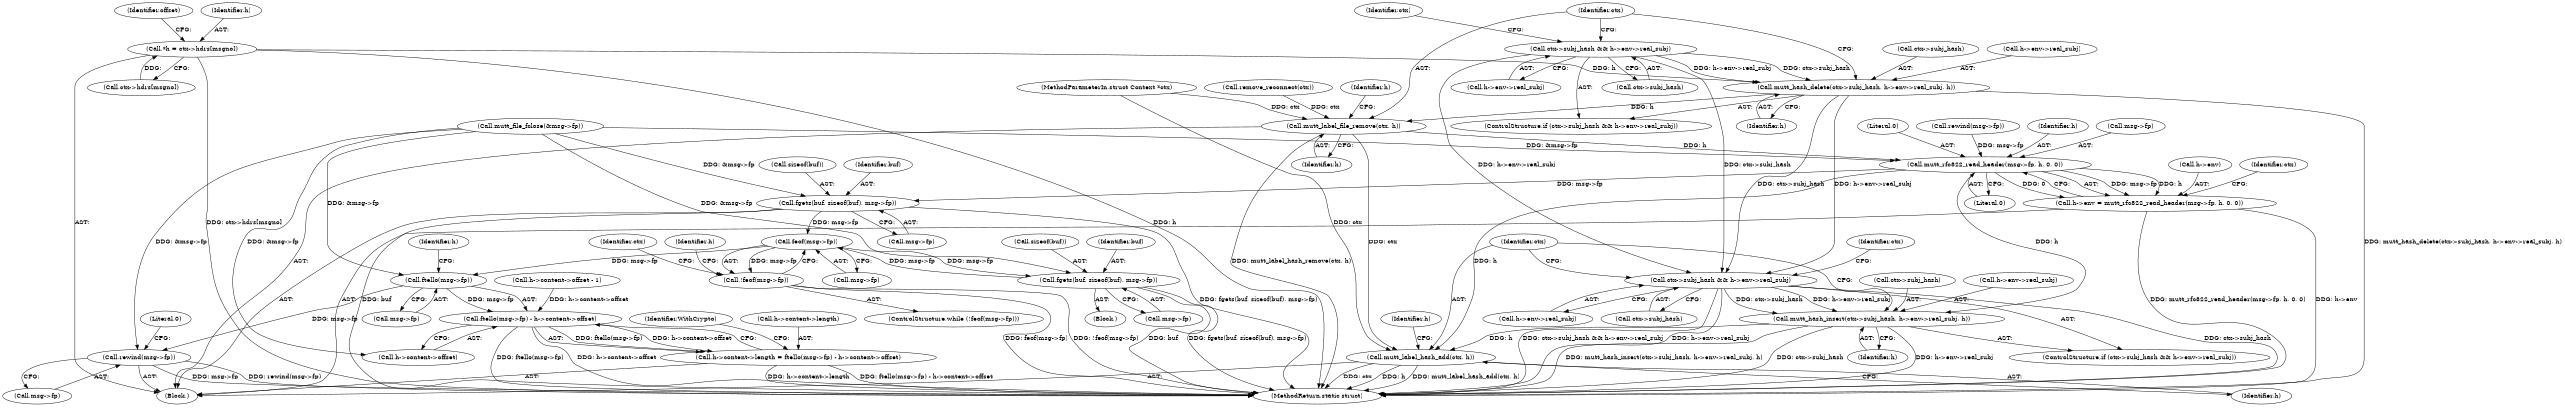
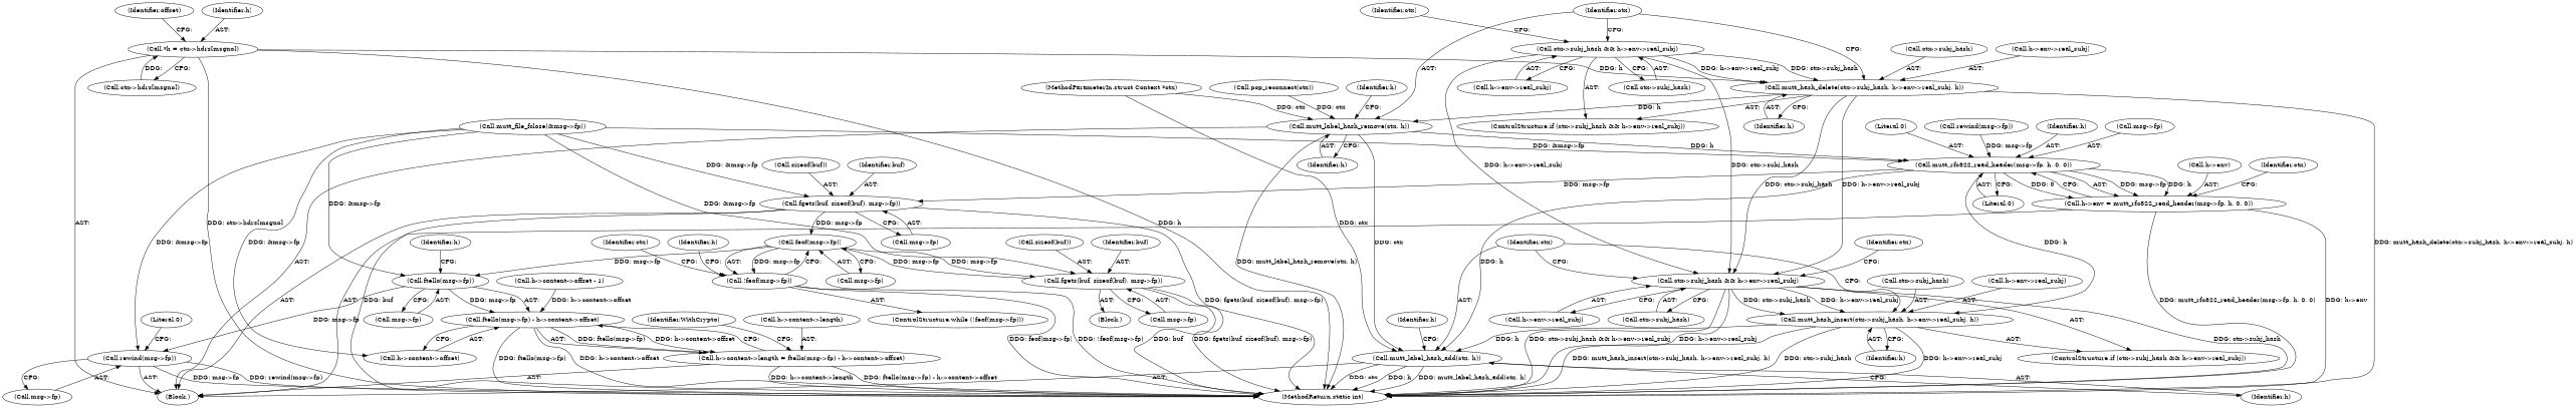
  digraph {
    n1 [label="(Call,mutt_hash_delete(ctx->subj_hash, h->env->real_subj, h))"]
-   n2 [label="(Call,mutt_label_file_remove(ctx, h))"]
+   n2 [label="(Call,mutt_label_hash_remove(ctx, h))"]
    n3 [label="(Call,ctx->subj_hash && h->env->real_subj)"]
    n4 [label="(Identifier,h)"]
-   n5 [label="(MethodReturn,static struct)"]
+   n5 [label="(MethodReturn,static int)"]
    n6 [label="(ControlStructure,if (ctx->subj_hash && h->env->real_subj))"]
    n7 [label="(Block,)"]
    n8 [label="(Call,mutt_rfc822_read_header(msg->fp, h, 0, 0))"]
    n9 [label="(Call,mutt_label_hash_add(ctx, h))"]
    n10 [label="(Identifier,h)"]
    n11 [label="(Call,mutt_hash_insert(ctx->subj_hash, h->env->real_subj, h))"]
    n12 [label="(ControlStructure,if (ctx->subj_hash && h->env->real_subj))"]
    n13 [label="(Call,h->env->real_subj)"]
    n14 [label="(Call,ctx->subj_hash)"]
    n15 [label="(Call,ctx->subj_hash && h->env->real_subj)"]
    n16 [label="(Call,h->env->real_subj)"]
    n17 [label="(Call,ctx->subj_hash)"]
    n18 [label="(Call,*h = ctx->hdrs[msgno])"]
    n19 [label="(Call,ctx->hdrs[msgno])"]
    n20 [label="(Call,h->env = mutt_rfc822_read_header(msg->fp, h, 0, 0))"]
    n21 [label="(Call,fgets(buf, sizeof(buf), msg->fp))"]
    n22 [label="(Literal,0)"]
    n23 [label="(Identifier,h)"]
    n24 [label="(Identifier,h)"]
    n25 [label="(Call,feof(msg->fp))"]
    n26 [label="(Call,msg->fp)"]
    n27 [label="(Call,!feof(msg->fp))"]
    n28 [label="(Call,fgets(buf, sizeof(buf), msg->fp))"]
    n29 [label="(Call,ftello(msg->fp))"]
    n30 [label="(Call,msg->fp)"]
    n31 [label="(ControlStructure,while (!feof(msg->fp)))"]
    n32 [label="(Call,msg->fp)"]
    n33 [label="(Block,)"]
    n34 [label="(Call,ftello(msg->fp) - h->content->offset)"]
    n35 [label="(Call,rewind(msg->fp))"]
    n36 [label="(Call,msg->fp)"]
    n37 [label="(Call,h->content->length = ftello(msg->fp) - h->content->offset)"]
    n38 [label="(Call,h->content->offset)"]
    n39 [label="(Call,msg->fp)"]
    n40 [label="(Call,h->content->offset - 1)"]
-   n41 [label="(Call,remove_reconnect(ctx))"]
+   n41 [label="(Call,pop_reconnect(ctx))"]
    n42 [label="(Identifier,h)"]
    n43 [label="(Call,ctx->subj_hash)"]
    n44 [label="(Literal,0)"]
    n45 [label="(Identifier,h)"]
    n46 [label="(MethodParameterIn,struct Context *ctx)"]
    n47 [label="(Call,sizeof(buf))"]
    n48 [label="(Call,rewind(msg->fp))"]
    n49 [label="(Call,h->env)"]
    n50 [label="(Call,ctx->subj_hash)"]
    n51 [label="(Identifier,WithCrypto)"]
    n52 [label="(Identifier,ctx)"]
    n53 [label="(Call,sizeof(buf))"]
    n54 [label="(Identifier,ctx)"]
    n55 [label="(Identifier,buf)"]
    n56 [label="(Identifier,offset)"]
    n57 [label="(Identifier,h)"]
    n58 [label="(Literal,0)"]
    n59 [label="(Identifier,ctx)"]
    n60 [label="(Call,mutt_file_fclose(&msg->fp))"]
    n61 [label="(Identifier,h)"]
    n62 [label="(Identifier,ctx)"]
    n63 [label="(Identifier,h)"]
    n64 [label="(Call,msg->fp)"]
    n65 [label="(Identifier,h)"]
    n66 [label="(Identifier,buf)"]
    n67 [label="(Call,h->content->length)"]
    n68 [label="(Call,h->env->real_subj)"]
    n69 [label="(Identifier,ctx)"]
    n70 [label="(Call,h->env->real_subj)"]
    n71 [label="(Identifier,ctx)"]
    n1 -> n2 [label="DDG: h"]
    n1 -> n3 [label="DDG: ctx->subj_hash"]
    n1 -> n3 [label="DDG: h->env->real_subj"]
    n1 -> n4 [label="CFG: "]
    n1 -> n5 [label="DDG: mutt_hash_delete(ctx->subj_hash, h->env->real_subj, h)"]
    n1 -> n6 [label="AST: "]
    n2 -> n5 [label="DDG: mutt_label_hash_remove(ctx, h)"]
    n2 -> n7 [label="AST: "]
    n2 -> n8 [label="DDG: h"]
    n2 -> n9 [label="DDG: ctx"]
    n2 -> n10 [label="CFG: "]
    n3 -> n5 [label="DDG: ctx->subj_hash && h->env->real_subj"]
    n3 -> n5 [label="DDG: h->env->real_subj"]
    n3 -> n5 [label="DDG: ctx->subj_hash"]
    n3 -> n11 [label="DDG: ctx->subj_hash"]
    n3 -> n11 [label="DDG: h->env->real_subj"]
    n3 -> n12 [label="AST: "]
    n3 -> n13 [label="CFG: "]
    n3 -> n14 [label="CFG: "]
    n4 -> n1 [label="AST: "]
    n8 -> n9 [label="DDG: h"]
    n8 -> n11 [label="DDG: h"]
    n8 -> n20 [label="AST: "]
    n8 -> n20 [label="DDG: msg->fp"]
    n8 -> n20 [label="DDG: h"]
    n8 -> n20 [label="DDG: 0"]
    n8 -> n21 [label="DDG: msg->fp"]
    n8 -> n22 [label="CFG: "]
    n9 -> n5 [label="DDG: ctx"]
    n9 -> n5 [label="DDG: h"]
    n9 -> n5 [label="DDG: mutt_label_hash_add(ctx, h)"]
    n9 -> n7 [label="AST: "]
    n9 -> n23 [label="CFG: "]
    n10 -> n2 [label="AST: "]
    n11 -> n5 [label="DDG: mutt_hash_insert(ctx->subj_hash, h->env->real_subj, h)"]
    n11 -> n5 [label="DDG: ctx->subj_hash"]
    n11 -> n5 [label="DDG: h->env->real_subj"]
    n11 -> n9 [label="DDG: h"]
    n11 -> n12 [label="AST: "]
    n11 -> n24 [label="CFG: "]
    n13 -> n3 [label="AST: "]
    n14 -> n3 [label="AST: "]
    n15 -> n1 [label="DDG: ctx->subj_hash"]
    n15 -> n1 [label="DDG: h->env->real_subj"]
    n15 -> n3 [label="DDG: ctx->subj_hash"]
    n15 -> n3 [label="DDG: h->env->real_subj"]
    n15 -> n6 [label="AST: "]
    n15 -> n16 [label="CFG: "]
    n15 -> n17 [label="CFG: "]
    n16 -> n15 [label="AST: "]
    n17 -> n15 [label="AST: "]
    n18 -> n1 [label="DDG: h"]
    n18 -> n5 [label="DDG: ctx->hdrs[msgno]"]
    n18 -> n5 [label="DDG: h"]
    n18 -> n7 [label="AST: "]
    n18 -> n19 [label="CFG: "]
    n19 -> n18 [label="DDG: "]
    n20 -> n5 [label="DDG: h->env"]
    n20 -> n5 [label="DDG: mutt_rfc822_read_header(msg->fp, h, 0, 0)"]
    n20 -> n7 [label="AST: "]
    n20 -> n8 [label="CFG: "]
    n21 -> n5 [label="DDG: buf"]
    n21 -> n5 [label="DDG: fgets(buf, sizeof(buf), msg->fp)"]
    n21 -> n7 [label="AST: "]
    n21 -> n25 [label="DDG: msg->fp"]
    n21 -> n26 [label="CFG: "]
    n22 -> n8 [label="AST: "]
    n23 -> n9 [label="AST: "]
    n24 -> n11 [label="AST: "]
    n25 -> n27 [label="AST: "]
    n25 -> n27 [label="DDG: msg->fp"]
    n25 -> n28 [label="DDG: msg->fp"]
    n25 -> n29 [label="DDG: msg->fp"]
    n25 -> n30 [label="CFG: "]
    n26 -> n21 [label="AST: "]
    n27 -> n5 [label="DDG: !feof(msg->fp)"]
    n27 -> n5 [label="DDG: feof(msg->fp)"]
    n27 -> n25 [label="CFG: "]
    n27 -> n31 [label="AST: "]
    n28 -> n5 [label="DDG: buf"]
    n28 -> n5 [label="DDG: fgets(buf, sizeof(buf), msg->fp)"]
    n28 -> n25 [label="DDG: msg->fp"]
    n28 -> n32 [label="CFG: "]
    n28 -> n33 [label="AST: "]
    n29 -> n34 [label="AST: "]
    n29 -> n34 [label="DDG: msg->fp"]
    n29 -> n35 [label="DDG: msg->fp"]
    n29 -> n36 [label="CFG: "]
    n30 -> n25 [label="AST: "]
    n32 -> n28 [label="AST: "]
    n34 -> n5 [label="DDG: ftello(msg->fp)"]
    n34 -> n5 [label="DDG: h->content->offset"]
    n34 -> n37 [label="AST: "]
    n34 -> n37 [label="DDG: ftello(msg->fp)"]
    n34 -> n37 [label="DDG: h->content->offset"]
    n34 -> n38 [label="CFG: "]
    n35 -> n5 [label="DDG: msg->fp"]
    n35 -> n5 [label="DDG: rewind(msg->fp)"]
    n35 -> n7 [label="AST: "]
    n35 -> n39 [label="CFG: "]
    n36 -> n29 [label="AST: "]
    n37 -> n5 [label="DDG: h->content->length"]
    n37 -> n5 [label="DDG: ftello(msg->fp) - h->content->offset"]
    n37 -> n7 [label="AST: "]
    n37 -> n34 [label="CFG: "]
    n38 -> n34 [label="AST: "]
    n39 -> n35 [label="AST: "]
    n40 -> n34 [label="DDG: h->content->offset"]
    n41 -> n2 [label="DDG: ctx"]
    n42 -> n9 [label="CFG: "]
    n43 -> n1 [label="AST: "]
    n44 -> n8 [label="AST: "]
    n45 -> n2 [label="CFG: "]
    n46 -> n2 [label="DDG: ctx"]
    n46 -> n9 [label="DDG: ctx"]
    n47 -> n28 [label="AST: "]
    n48 -> n8 [label="DDG: msg->fp"]
    n49 -> n20 [label="AST: "]
    n50 -> n11 [label="AST: "]
    n51 -> n37 [label="CFG: "]
    n52 -> n3 [label="CFG: "]
    n52 -> n9 [label="AST: "]
    n52 -> n11 [label="CFG: "]
    n53 -> n21 [label="AST: "]
    n54 -> n27 [label="CFG: "]
    n55 -> n21 [label="AST: "]
    n56 -> n18 [label="CFG: "]
    n57 -> n29 [label="CFG: "]
    n58 -> n35 [label="CFG: "]
    n59 -> n3 [label="CFG: "]
    n60 -> n8 [label="DDG: &msg->fp"]
    n60 -> n21 [label="DDG: &msg->fp"]
    n60 -> n28 [label="DDG: &msg->fp"]
    n60 -> n29 [label="DDG: &msg->fp"]
    n60 -> n35 [label="DDG: &msg->fp"]
    n60 -> n38 [label="DDG: &msg->fp"]
    n61 -> n8 [label="AST: "]
    n62 -> n1 [label="CFG: "]
    n62 -> n2 [label="AST: "]
    n62 -> n15 [label="CFG: "]
    n63 -> n18 [label="AST: "]
    n64 -> n8 [label="AST: "]
    n65 -> n27 [label="CFG: "]
    n66 -> n28 [label="AST: "]
    n67 -> n37 [label="AST: "]
    n68 -> n11 [label="AST: "]
    n69 -> n20 [label="CFG: "]
    n70 -> n1 [label="AST: "]
    n71 -> n15 [label="CFG: "]
  }
